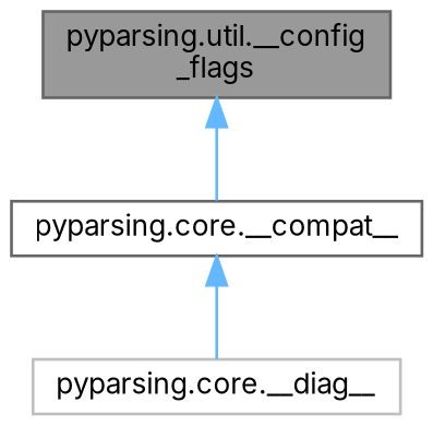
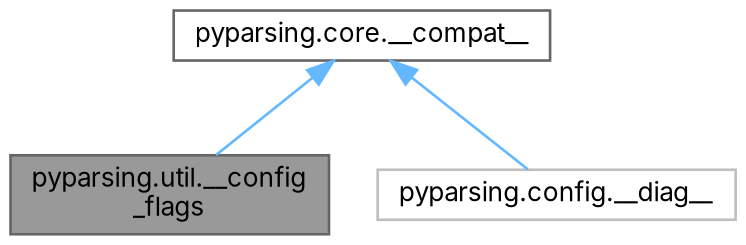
  digraph {
    fontname=Inter
    node [color=gray40 fillcolor=white fontname=Inter fontsize=10 shape=box style=filled]
    edge [color=steelblue1 dir=back fontname=Inter fontsize=10 labelfontname=Helvetica labelfontsize=10 style=solid]
    n1 [fillcolor=grey60 fontcolor=black height=0.2 label="pyparsing.util.__config\l_flags" width=0.4]
    n2 [height=0.2 label="pyparsing.core.__compat__" width=0.4]
-   n3 [color=grey75 height=0.2 label="pyparsing.core.__diag__" width=0.4]
-   n1 -> n2
+   n3 [color=grey75 height=0.2 label="pyparsing.config.__diag__" width=0.4]
+   n2 -> n1
    n2 -> n3
  }
